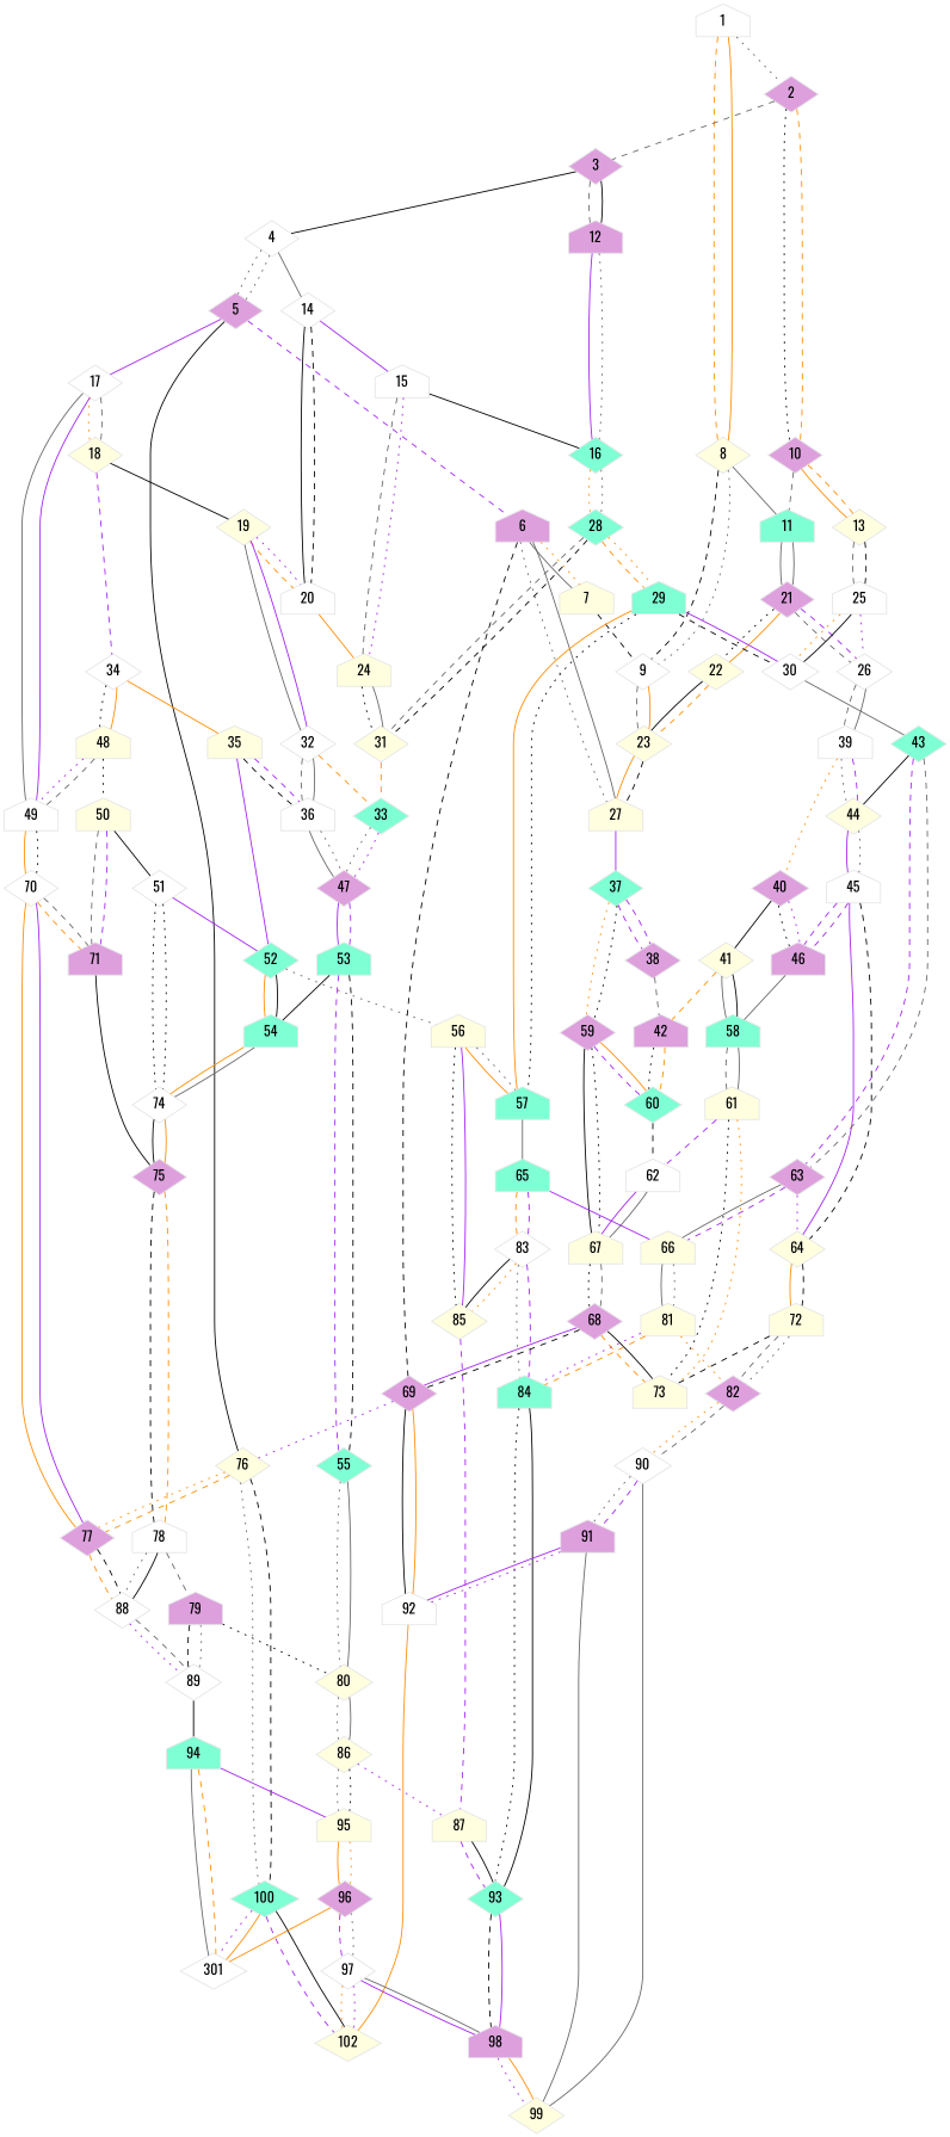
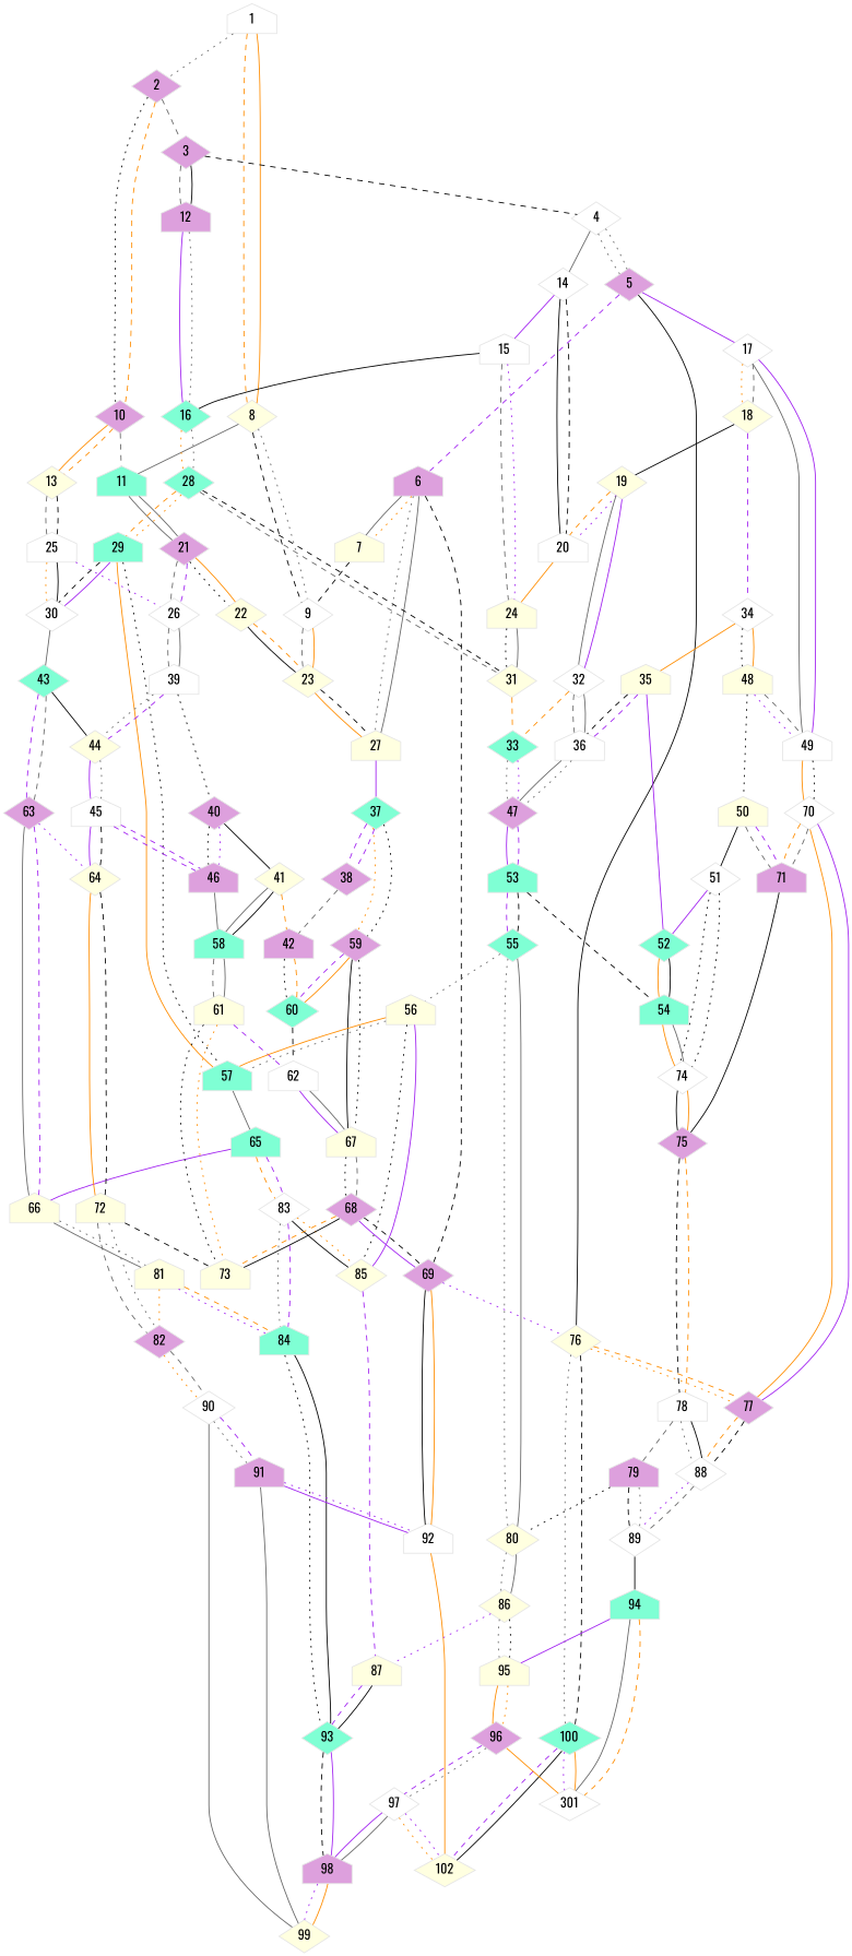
  graph {
    fontname=Oswald
    node [color=gray90 fillcolor=lightyellow fontname=Oswald shape=diamond style=filled]
    edge [color=gray40 fontname=Oswald style=solid]
    1 [fillcolor=white shape=house]
    2 [fillcolor=plum]
    8
    3 [fillcolor=plum]
    10 [fillcolor=plum]
    9 [fillcolor=white]
    11 [fillcolor=aquamarine shape=house]
    4 [fillcolor=white]
    12 [fillcolor=plum shape=house]
    13
    5 [fillcolor=plum]
    14 [fillcolor=white]
    16 [fillcolor=aquamarine]
    6 [fillcolor=plum shape=house]
    17 [fillcolor=white]
    76
    15 [fillcolor=white shape=house]
    20 [fillcolor=white shape=house]
    7 [shape=house]
    27 [shape=house]
    69 [fillcolor=plum]
    18
    49 [fillcolor=white shape=house]
    77 [fillcolor=plum]
    100 [fillcolor=aquamarine]
    37 [fillcolor=aquamarine]
    92 [fillcolor=white shape=house]
    23
    21 [fillcolor=plum]
    25 [fillcolor=white shape=house]
    22
    26 [fillcolor=white]
    28 [fillcolor=aquamarine]
    30 [fillcolor=white]
    24 [shape=house]
    31
    29 [fillcolor=aquamarine shape=house]
    19
    34 [fillcolor=white]
    70 [fillcolor=white]
    32 [fillcolor=white]
    35 [shape=house]
    48 [shape=house]
    33 [fillcolor=aquamarine]
    36 [fillcolor=white shape=house]
    39 [fillcolor=white shape=house]
    43 [fillcolor=aquamarine]
    40 [fillcolor=plum]
    44
    38 [fillcolor=plum]
    59 [fillcolor=plum]
    57 [fillcolor=aquamarine shape=house]
    65 [fillcolor=aquamarine shape=house]
    63 [fillcolor=plum]
    47 [fillcolor=plum]
    53 [fillcolor=aquamarine shape=house]
    52 [fillcolor=aquamarine]
    50 [shape=house]
    54 [fillcolor=aquamarine shape=house]
    42 [fillcolor=plum shape=house]
    60 [fillcolor=aquamarine]
    67 [shape=house]
    41
    46 [fillcolor=plum shape=house]
    45 [fillcolor=white shape=house]
    58 [fillcolor=aquamarine shape=house]
    61 [shape=house]
    62 [fillcolor=white shape=house]
    64
    66 [shape=house]
    72 [shape=house]
    55 [fillcolor=aquamarine]
    51 [fillcolor=white]
    71 [fillcolor=plum shape=house]
    74 [fillcolor=white]
    75 [fillcolor=plum]
    56 [shape=house]
    80
    85
    86
    87 [shape=house]
    83 [fillcolor=white]
    73 [shape=house]
    68 [fillcolor=plum]
    81 [shape=house]
    82 [fillcolor=plum]
    84 [fillcolor=aquamarine shape=house]
    102
    88 [fillcolor=white]
    78 [fillcolor=white shape=house]
    90 [fillcolor=white]
    79 [fillcolor=plum shape=house]
    n93 [fillcolor=white label=301]
    89 [fillcolor=white]
    94 [fillcolor=aquamarine shape=house]
    95 [shape=house]
    93 [fillcolor=aquamarine]
    91 [fillcolor=plum shape=house]
    99
    98 [fillcolor=plum shape=house]
    96 [fillcolor=plum]
    97 [fillcolor=white]
    1 -- 2 [style=dotted]
    1 -- 8 [color=darkorange style=dashed]
    1 -- 8 [color=darkorange]
    2 -- 3 [style=dashed]
    2 -- 10 [color=black style=dotted]
    2 -- 10 [color=darkorange style=dashed]
    8 -- 9 [color=black style=dashed]
    8 -- 9 [style=dotted]
    8 -- 11
-   3 -- 4 [color=black]
+   3 -- 4 [color=black style=dashed]
    3 -- 12 [style=dashed]
    3 -- 12 [color=black]
    10 -- 11 [style=dashed]
    10 -- 13 [color=darkorange]
    10 -- 13 [color=darkorange style=dashed]
    9 -- 23 [style=dashed]
    9 -- 23 [color=darkorange]
    11 -- 21
    11 -- 21
    4 -- 5 [style=dotted]
    4 -- 5 [style=dotted]
    4 -- 14
    12 -- 16 [color=purple]
    12 -- 16 [style=dotted]
    13 -- 25 [style=dashed]
    13 -- 25 [color=black style=dashed]
    5 -- 6 [color=purple style=dashed]
    5 -- 17 [color=purple]
    5 -- 76 [color=black]
    14 -- 15 [color=purple]
    14 -- 20 [color=black]
    14 -- 20 [color=black style=dashed]
    16 -- 28 [color=darkorange style=dotted]
    16 -- 28 [style=dotted]
    6 -- 7
    6 -- 7 [color=darkorange style=dotted]
    6 -- 27 [style=dotted]
    6 -- 27
    6 -- 69 [color=black style=dashed]
    17 -- 18 [color=darkorange style=dotted]
    17 -- 18 [style=dashed]
    17 -- 49
    17 -- 49 [color=purple]
    76 -- 77 [color=darkorange style=dotted]
    76 -- 77 [color=darkorange style=dashed]
    76 -- 100 [style=dotted]
    76 -- 100 [color=black style=dashed]
    15 -- 16 [color=black]
    15 -- 24 [style=dashed]
    15 -- 24 [color=purple style=dotted]
    20 -- 24 [color=darkorange]
    7 -- 9 [color=black style=dashed]
    27 -- 37 [color=purple]
    69 -- 76 [color=purple style=dotted]
    69 -- 92 [color=black]
    69 -- 92 [color=darkorange]
    18 -- 19 [color=black]
    18 -- 34 [color=purple style=dashed]
    49 -- 70 [color=darkorange]
    49 -- 70 [color=black style=dotted]
    77 -- 88 [color=darkorange style=dashed]
    77 -- 88 [color=black style=dashed]
    100 -- 102 [color=purple style=dashed]
    100 -- 102 [color=black]
    100 -- n93 [color=purple style=dotted]
    100 -- n93 [color=darkorange]
    37 -- 38 [color=purple style=dashed]
    37 -- 38 [color=purple style=dashed]
    37 -- 59 [color=darkorange style=dotted]
    37 -- 59 [color=black style=dotted]
    92 -- 102 [color=darkorange]
    23 -- 27 [color=darkorange]
    23 -- 27 [color=black style=dashed]
    21 -- 22 [color=black style=dotted]
    21 -- 22 [color=darkorange]
    21 -- 26 [style=dashed]
    21 -- 26 [color=purple style=dashed]
    25 -- 26 [color=purple style=dotted]
    25 -- 30 [color=darkorange style=dotted]
    25 -- 30 [color=black]
    22 -- 23 [color=black]
    22 -- 23 [color=darkorange style=dashed]
    26 -- 39 [style=dashed]
    26 -- 39
    28 -- 31 [style=dashed]
    28 -- 31 [color=black style=dashed]
    28 -- 29 [color=darkorange style=dashed]
    28 -- 29 [color=darkorange style=dotted]
    30 -- 43
    24 -- 31 [color=black style=dotted]
    24 -- 31
    31 -- 33 [color=darkorange style=dashed]
    29 -- 30 [color=black style=dashed]
    29 -- 30 [color=purple]
    29 -- 57 [color=darkorange]
    29 -- 57 [color=black style=dotted]
    19 -- 20 [color=darkorange style=dashed]
    19 -- 20 [color=purple style=dotted]
    19 -- 32
    19 -- 32 [color=purple]
    34 -- 35 [color=darkorange]
    34 -- 48 [color=black style=dotted]
    34 -- 48 [color=darkorange]
    70 -- 77 [color=darkorange]
    70 -- 77 [color=purple]
    70 -- 71 [color=darkorange style=dashed]
    70 -- 71 [style=dashed]
    32 -- 33 [color=darkorange style=dashed]
    32 -- 36 [style=dashed]
    32 -- 36
    35 -- 36 [color=black style=dashed]
    35 -- 36 [color=purple style=dashed]
    35 -- 52 [color=purple]
    48 -- 49 [color=purple style=dotted]
    48 -- 49 [style=dashed]
    48 -- 50 [color=black style=dotted]
    33 -- 47 [style=dotted]
    33 -- 47 [color=purple style=dotted]
    36 -- 47
    36 -- 47 [style=dotted]
-   39 -- 40 [color=darkorange style=dotted]
+   39 -- 40 [color=black style=dotted]
    39 -- 44 [style=dotted]
    39 -- 44 [color=purple style=dashed]
    43 -- 44 [color=black]
    43 -- 63 [color=purple style=dashed]
    43 -- 63 [style=dashed]
    40 -- 41 [color=black]
    40 -- 46 [color=black style=dotted]
    40 -- 46 [color=purple style=dotted]
    44 -- 45 [color=purple]
    44 -- 45 [style=dotted]
    38 -- 42 [style=dashed]
    59 -- 60 [color=purple style=dashed]
    59 -- 60 [color=darkorange]
    59 -- 67 [color=black]
    59 -- 67 [color=black style=dotted]
    57 -- 65
    65 -- 66 [color=purple]
    65 -- 83 [color=darkorange style=dashed]
    65 -- 83 [color=purple style=dashed]
    63 -- 64 [color=purple style=dotted]
    63 -- 66
    63 -- 66 [color=purple style=dashed]
    47 -- 53 [color=purple]
    47 -- 53 [color=purple style=dashed]
-   53 -- 54 [color=black]
+   53 -- 54 [color=black style=dashed]
    53 -- 55 [color=purple style=dashed]
    53 -- 55 [color=black style=dashed]
    52 -- 54 [color=darkorange]
    52 -- 54 [color=black]
    50 -- 51 [color=black]
    50 -- 71 [style=dashed]
    50 -- 71 [color=purple style=dashed]
    54 -- 74 [color=darkorange]
    54 -- 74
    42 -- 60 [color=black style=dotted]
    42 -- 60 [color=darkorange style=dashed]
    60 -- 62 [color=black style=dashed]
    67 -- 68 [color=black style=dotted]
    67 -- 68 [style=dashed]
    41 -- 42 [color=darkorange style=dashed]
    41 -- 58
    41 -- 58 [color=black]
    46 -- 58
    45 -- 46 [color=purple style=dashed]
    45 -- 46 [color=purple style=dashed]
    45 -- 64 [color=purple]
    45 -- 64 [color=black style=dashed]
    58 -- 61 [style=dashed]
    58 -- 61
    61 -- 62 [color=purple style=dashed]
    61 -- 73 [color=black style=dotted]
    61 -- 73 [color=darkorange style=dotted]
    62 -- 67 [color=purple]
    62 -- 67
    64 -- 72 [color=darkorange]
    64 -- 72 [color=black style=dashed]
    66 -- 81
    66 -- 81 [style=dotted]
    72 -- 73 [color=black style=dashed]
    72 -- 82 [style=dashed]
    72 -- 82 [style=dotted]
-   52 -- 56 [style=dotted]
+   55 -- 56 [style=dotted]
    55 -- 80 [style=dotted]
    55 -- 80
    51 -- 52 [color=purple]
    51 -- 74 [color=black style=dotted]
    51 -- 74 [color=black style=dotted]
    71 -- 75 [color=black]
    74 -- 75 [color=black]
    74 -- 75 [color=darkorange]
    75 -- 78 [color=black style=dashed]
    75 -- 78 [color=darkorange style=dashed]
    56 -- 57 [color=darkorange]
    56 -- 57 [style=dotted]
    56 -- 85 [color=black style=dotted]
    56 -- 85 [color=purple]
    80 -- 86 [style=dotted]
    80 -- 86
    85 -- 87 [color=purple style=dashed]
    86 -- 87 [color=purple style=dotted]
    86 -- 95 [style=dotted]
    86 -- 95 [color=black style=dotted]
    87 -- 93 [color=purple style=dashed]
    87 -- 93 [color=black]
    83 -- 85 [color=black]
    83 -- 85 [color=darkorange style=dotted]
    83 -- 84 [style=dotted]
    83 -- 84 [color=purple style=dashed]
    68 -- 69 [color=purple]
    68 -- 69 [color=black style=dashed]
    68 -- 73 [color=darkorange style=dashed]
    68 -- 73 [color=black]
    81 -- 82 [color=darkorange style=dotted]
    81 -- 84 [color=purple style=dotted]
    81 -- 84 [color=darkorange style=dashed]
    82 -- 90 [color=darkorange style=dotted]
    82 -- 90 [style=dashed]
    84 -- 93 [color=black style=dotted]
    84 -- 93 [color=black]
    88 -- 89 [color=purple style=dotted]
    88 -- 89 [style=dashed]
    78 -- 88 [style=dotted]
    78 -- 88 [color=black]
    78 -- 79 [style=dashed]
    90 -- 91 [style=dotted]
    90 -- 91 [color=purple style=dashed]
    90 -- 99
    79 -- 80 [color=black style=dotted]
    79 -- 89 [color=black style=dashed]
    79 -- 89 [style=dotted]
    89 -- 94 [color=black]
    94 -- n93
    94 -- n93 [color=darkorange style=dashed]
    94 -- 95 [color=purple]
    95 -- 96 [color=darkorange]
    95 -- 96 [color=darkorange style=dotted]
    93 -- 98 [color=black style=dashed]
    93 -- 98 [color=purple]
    91 -- 92 [color=purple]
    91 -- 92 [color=purple style=dotted]
    91 -- 99
    98 -- 99 [color=purple style=dotted]
    98 -- 99 [color=darkorange]
    96 -- n93 [color=darkorange]
    96 -- 97 [color=purple style=dashed]
    96 -- 97 [style=dotted]
    97 -- 102 [color=darkorange style=dotted]
    97 -- 102 [color=purple style=dotted]
    97 -- 98 [color=purple]
    97 -- 98
  }
